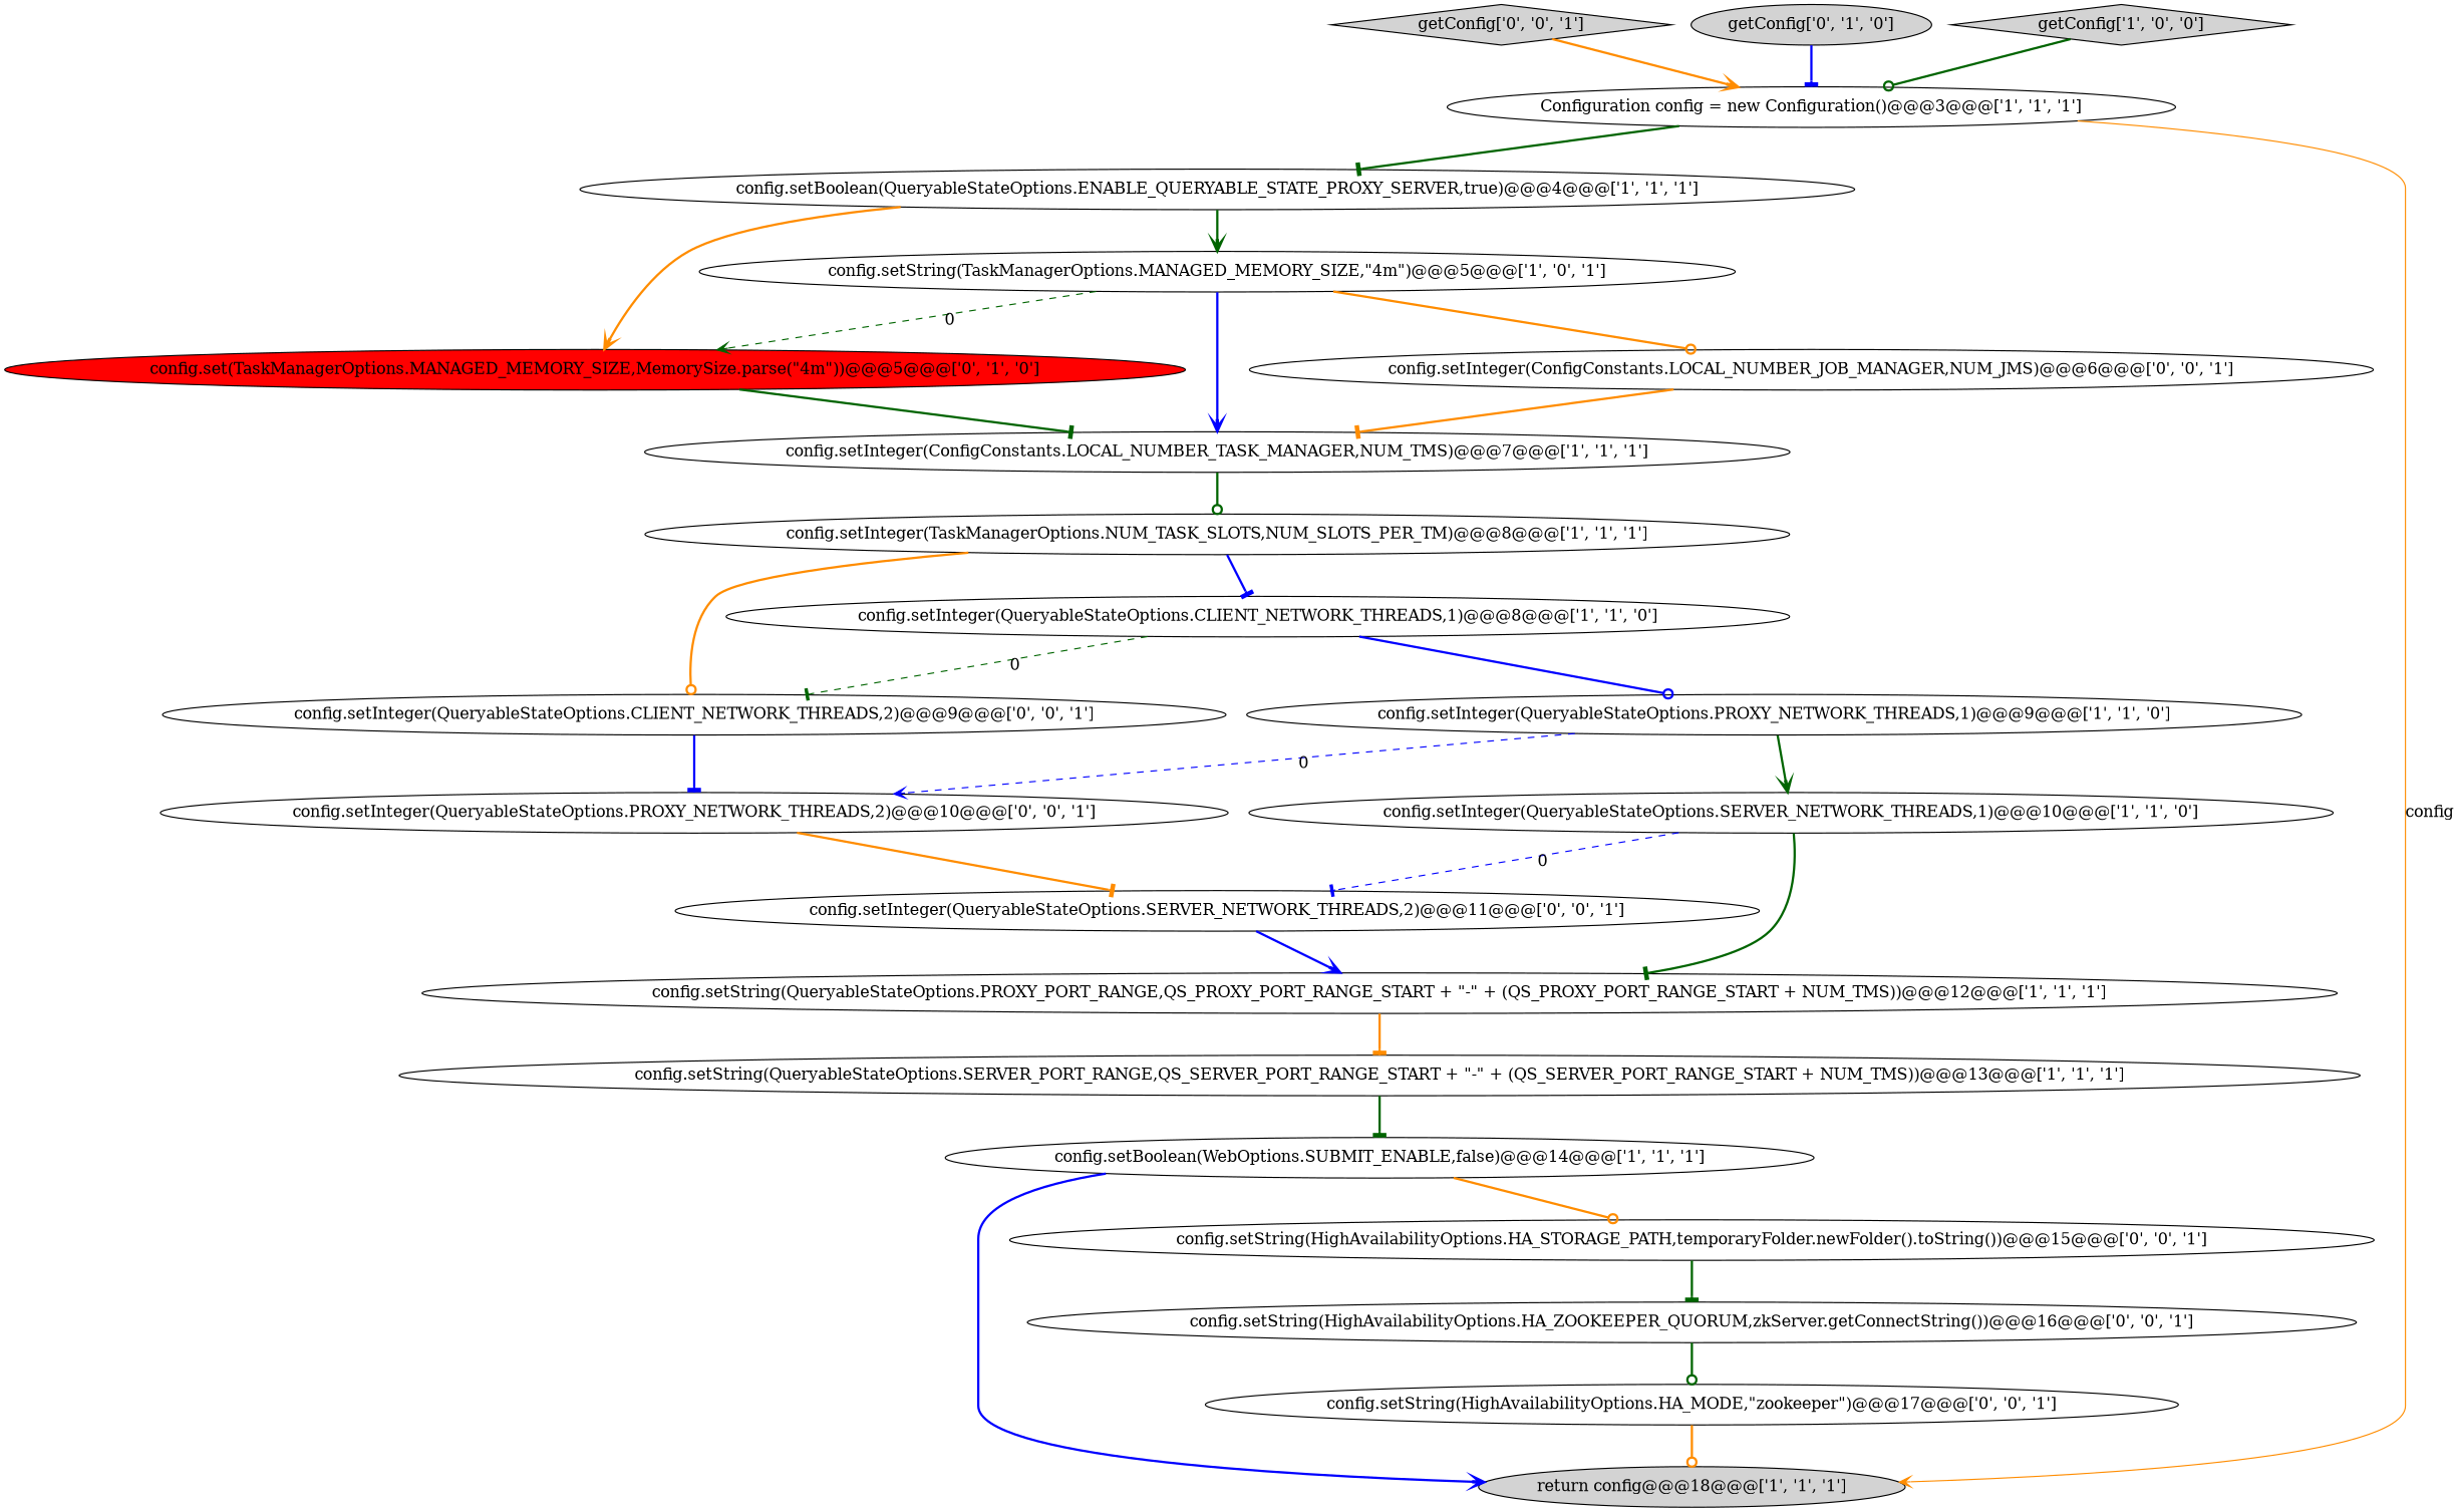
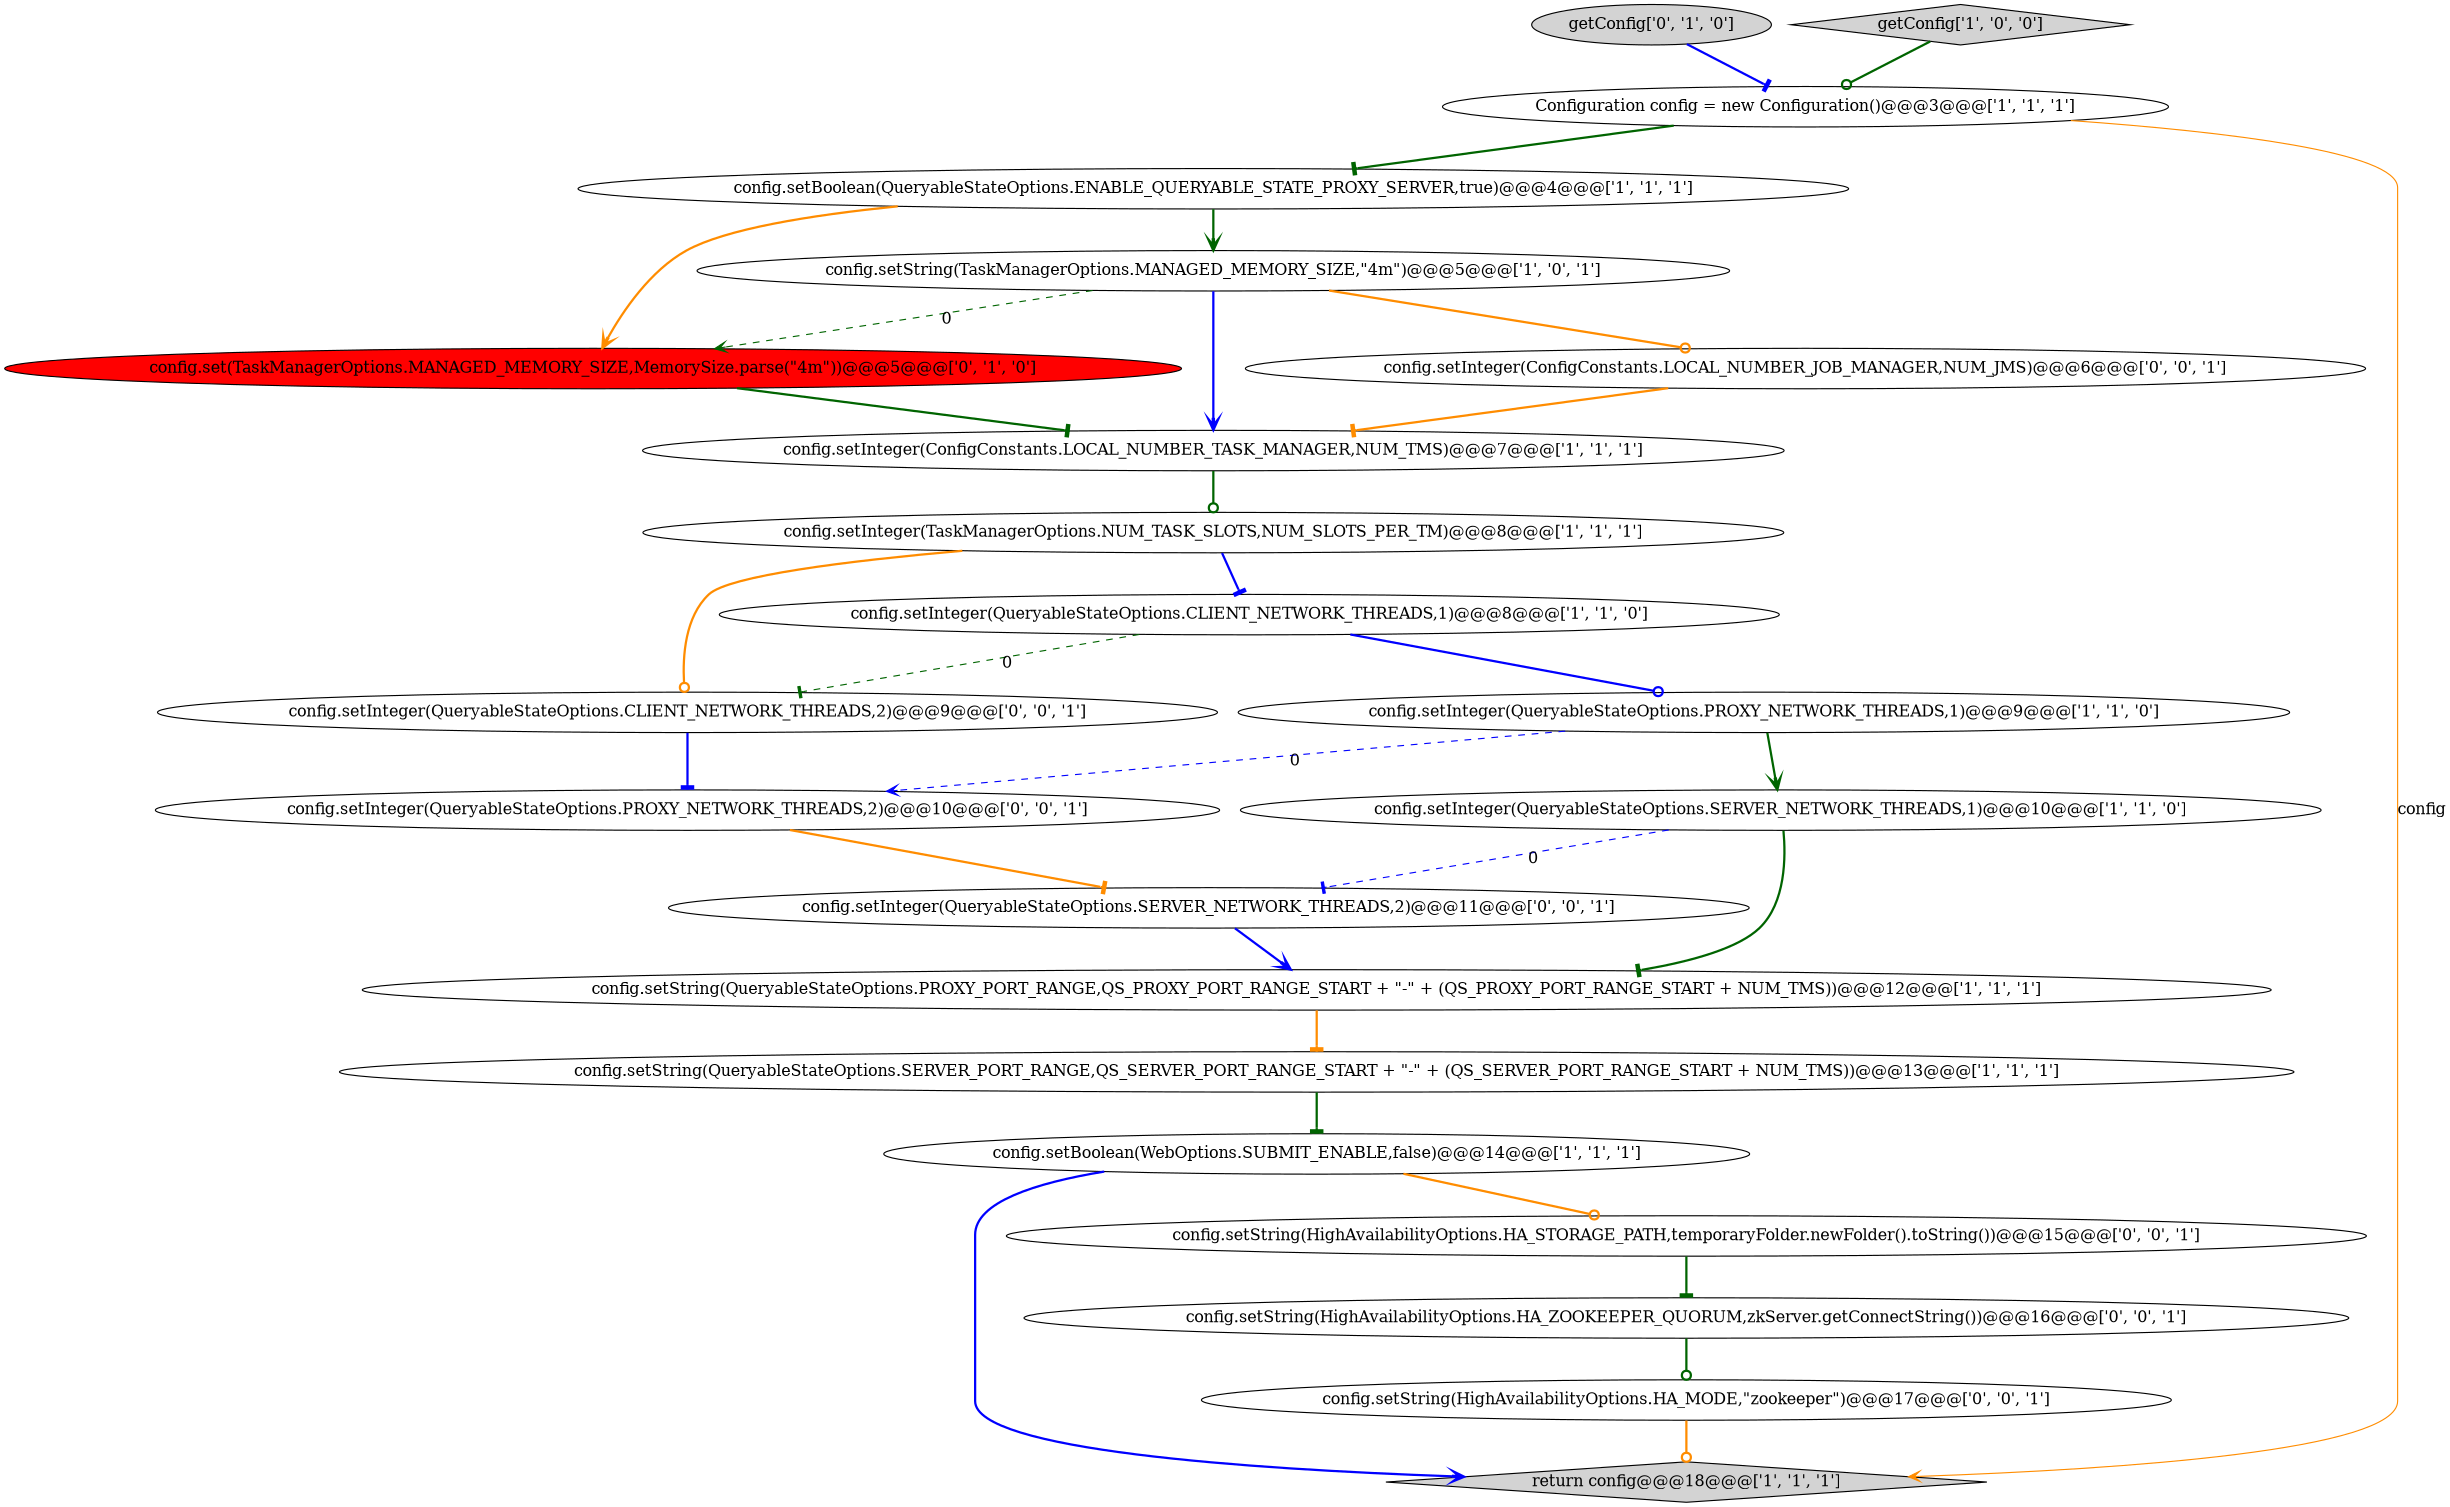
  digraph {
    node [fillcolor=white shape=ellipse style=filled]
    edge [arrowhead=tee color=darkgreen style=bold]
    n1 [label="config.setBoolean(QueryableStateOptions.ENABLE_QUERYABLE_STATE_PROXY_SERVER,true)@@@4@@@['1', '1', '1']"]
    n2 [fillcolor=red label="config.set(TaskManagerOptions.MANAGED_MEMORY_SIZE,MemorySize.parse(\"4m\"))@@@5@@@['0', '1', '0']"]
    n3 [label="config.setString(TaskManagerOptions.MANAGED_MEMORY_SIZE,\"4m\")@@@5@@@['1', '0', '1']"]
    n4 [label="config.setInteger(ConfigConstants.LOCAL_NUMBER_TASK_MANAGER,NUM_TMS)@@@7@@@['1', '1', '1']"]
    n5 [label="config.setInteger(ConfigConstants.LOCAL_NUMBER_JOB_MANAGER,NUM_JMS)@@@6@@@['0', '0', '1']"]
    n6 [label="config.setInteger(TaskManagerOptions.NUM_TASK_SLOTS,NUM_SLOTS_PER_TM)@@@8@@@['1', '1', '1']"]
    n7 [label="config.setInteger(QueryableStateOptions.CLIENT_NETWORK_THREADS,2)@@@9@@@['0', '0', '1']"]
    n8 [label="config.setInteger(QueryableStateOptions.PROXY_NETWORK_THREADS,2)@@@10@@@['0', '0', '1']"]
    n9 [label="config.setInteger(QueryableStateOptions.SERVER_NETWORK_THREADS,2)@@@11@@@['0', '0', '1']"]
-   n10 [fillcolor=lightgray label="getConfig['0', '0', '1']" shape=diamond]
    n11 [label="Configuration config = new Configuration()@@@3@@@['1', '1', '1']"]
-   n12 [fillcolor=lightgray label="return config@@@18@@@['1', '1', '1']"]
+   n12 [fillcolor=lightgray label="return config@@@18@@@['1', '1', '1']" shape=diamond]
    n13 [label="config.setInteger(QueryableStateOptions.CLIENT_NETWORK_THREADS,1)@@@8@@@['1', '1', '0']"]
    n14 [label="config.setInteger(QueryableStateOptions.PROXY_NETWORK_THREADS,1)@@@9@@@['1', '1', '0']"]
    n15 [label="config.setString(HighAvailabilityOptions.HA_STORAGE_PATH,temporaryFolder.newFolder().toString())@@@15@@@['0', '0', '1']"]
    n16 [label="config.setString(HighAvailabilityOptions.HA_ZOOKEEPER_QUORUM,zkServer.getConnectString())@@@16@@@['0', '0', '1']"]
    n17 [label="config.setString(HighAvailabilityOptions.HA_MODE,\"zookeeper\")@@@17@@@['0', '0', '1']"]
    n18 [label="config.setInteger(QueryableStateOptions.SERVER_NETWORK_THREADS,1)@@@10@@@['1', '1', '0']"]
    n19 [label="config.setString(QueryableStateOptions.PROXY_PORT_RANGE,QS_PROXY_PORT_RANGE_START + \"-\" + (QS_PROXY_PORT_RANGE_START + NUM_TMS))@@@12@@@['1', '1', '1']"]
    n20 [label="config.setString(QueryableStateOptions.SERVER_PORT_RANGE,QS_SERVER_PORT_RANGE_START + \"-\" + (QS_SERVER_PORT_RANGE_START + NUM_TMS))@@@13@@@['1', '1', '1']"]
    n21 [fillcolor=lightgray label="getConfig['0', '1', '0']"]
    n22 [label="config.setBoolean(WebOptions.SUBMIT_ENABLE,false)@@@14@@@['1', '1', '1']"]
    n23 [fillcolor=lightgray label="getConfig['1', '0', '0']" shape=diamond]
    n1 -> n2 [arrowhead=vee color=darkorange]
    n1 -> n3 [arrowhead=vee]
    n2 -> n4
    n3 -> n2 [arrowhead=vee label=0 style=dashed]
    n3 -> n4 [arrowhead=vee color=blue]
    n3 -> n5 [arrowhead=odot color=darkorange]
    n4 -> n6 [arrowhead=odot]
    n5 -> n4 [color=darkorange]
    n6 -> n7 [arrowhead=odot color=darkorange]
    n6 -> n13 [color=blue]
    n7 -> n8 [color=blue]
    n8 -> n9 [color=darkorange]
    n9 -> n19 [arrowhead=vee color=blue]
-   n10 -> n11 [arrowhead=vee color=darkorange]
    n11 -> n1
    n11 -> n12 [arrowhead=vee color=darkorange label=config style=solid]
    n13 -> n7 [label=0 style=dashed]
    n13 -> n14 [arrowhead=odot color=blue]
    n14 -> n8 [arrowhead=vee color=blue label=0 style=dashed]
    n14 -> n18 [arrowhead=vee]
    n15 -> n16
    n16 -> n17 [arrowhead=odot]
    n17 -> n12 [arrowhead=odot color=darkorange]
    n18 -> n9 [color=blue label=0 style=dashed]
    n18 -> n19
    n19 -> n20 [color=darkorange]
    n20 -> n22
    n21 -> n11 [color=blue]
    n22 -> n12 [arrowhead=vee color=blue]
    n22 -> n15 [arrowhead=odot color=darkorange]
    n23 -> n11 [arrowhead=odot]
  }
